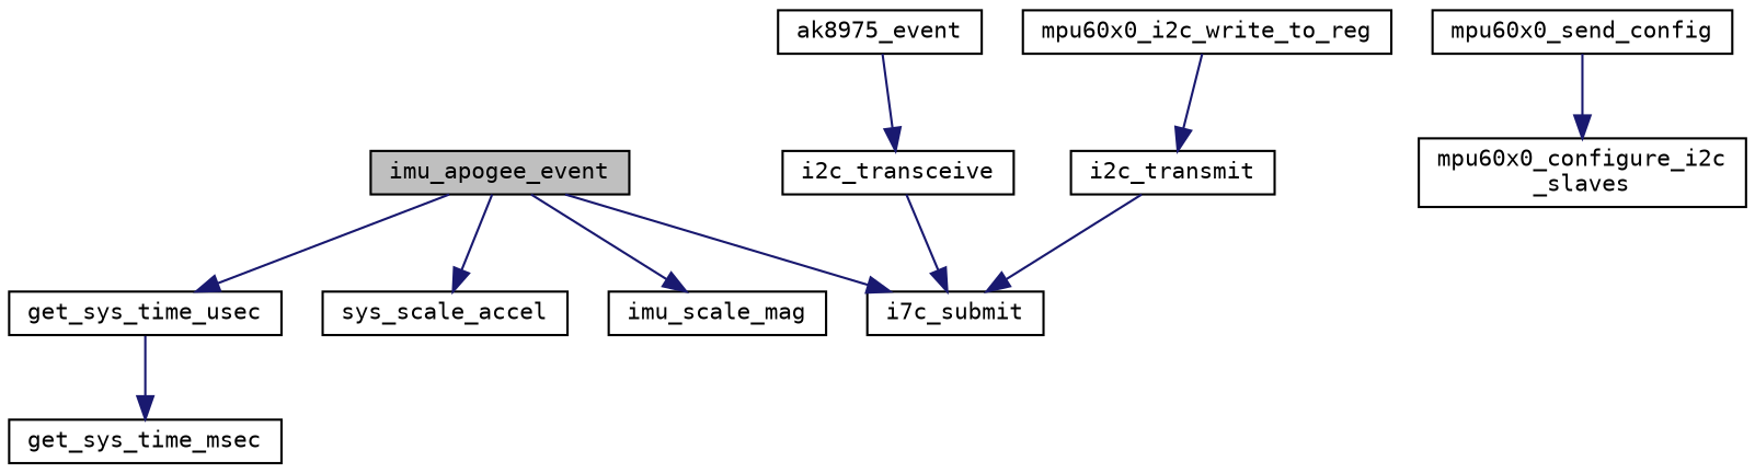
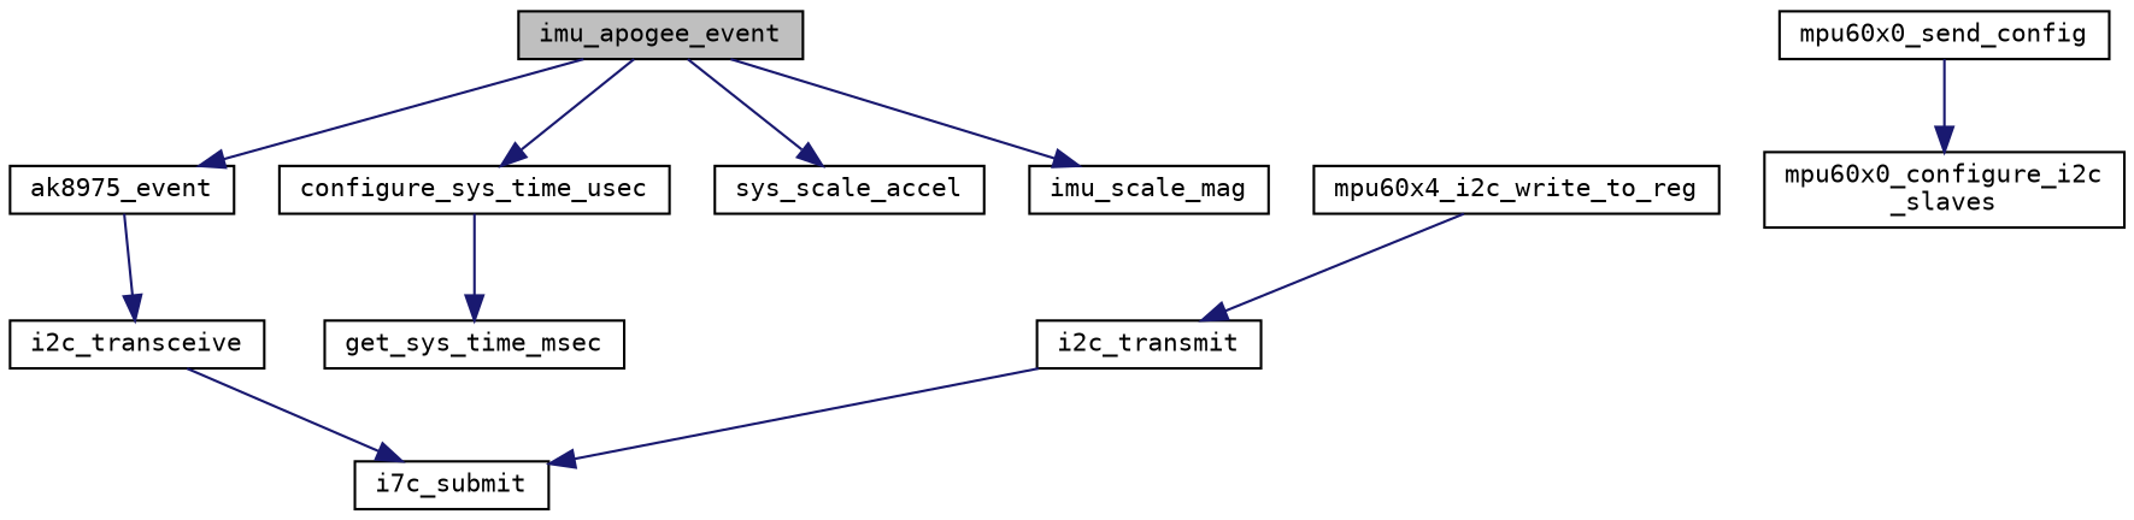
  digraph {
    fontname="DejaVu Sans Mono"
    rankdir=TB
    node [color=black fillcolor=white fontname="DejaVu Sans Mono" fontsize=10 shape=record style=filled]
    edge [color=midnightblue fontname="DejaVu Sans Mono" fontsize=10 labelfontname=FreeSans labelfontsize=10 style=solid]
    n1 [fillcolor=grey75 fontcolor=black height=0.2 label=imu_apogee_event width=0.4]
    n2 [height=0.2 label=ak8975_event width=0.4]
-   n3 [height=0.2 label=get_sys_time_usec width=0.4]
+   n3 [height=0.2 label=configure_sys_time_usec width=0.4]
    n4 [height=0.2 label=sys_scale_accel width=0.4]
    n5 [height=0.2 label=imu_scale_mag width=0.4]
    n6 [height=0.2 label=i2c_transceive width=0.4]
    n7 [height=0.2 label=get_sys_time_msec width=0.4]
    n8 [height=0.2 label=i7c_submit width=0.4]
    n9 [height=0.2 label=mpu60x0_send_config width=0.4]
    n10 [height=0.2 label="mpu60x0_configure_i2c\l_slaves" width=0.4]
-   n11 [height=0.2 label=mpu60x0_i2c_write_to_reg width=0.4]
+   n11 [height=0.2 label=mpu60x4_i2c_write_to_reg width=0.4]
    n12 [height=0.2 label=i2c_transmit width=0.4]
-   n1 -> n8
+   n1 -> n2
    n1 -> n3
    n1 -> n4
    n1 -> n5
    n2 -> n6
    n3 -> n7
    n6 -> n8
    n9 -> n10
    n11 -> n12
    n12 -> n8
  }
